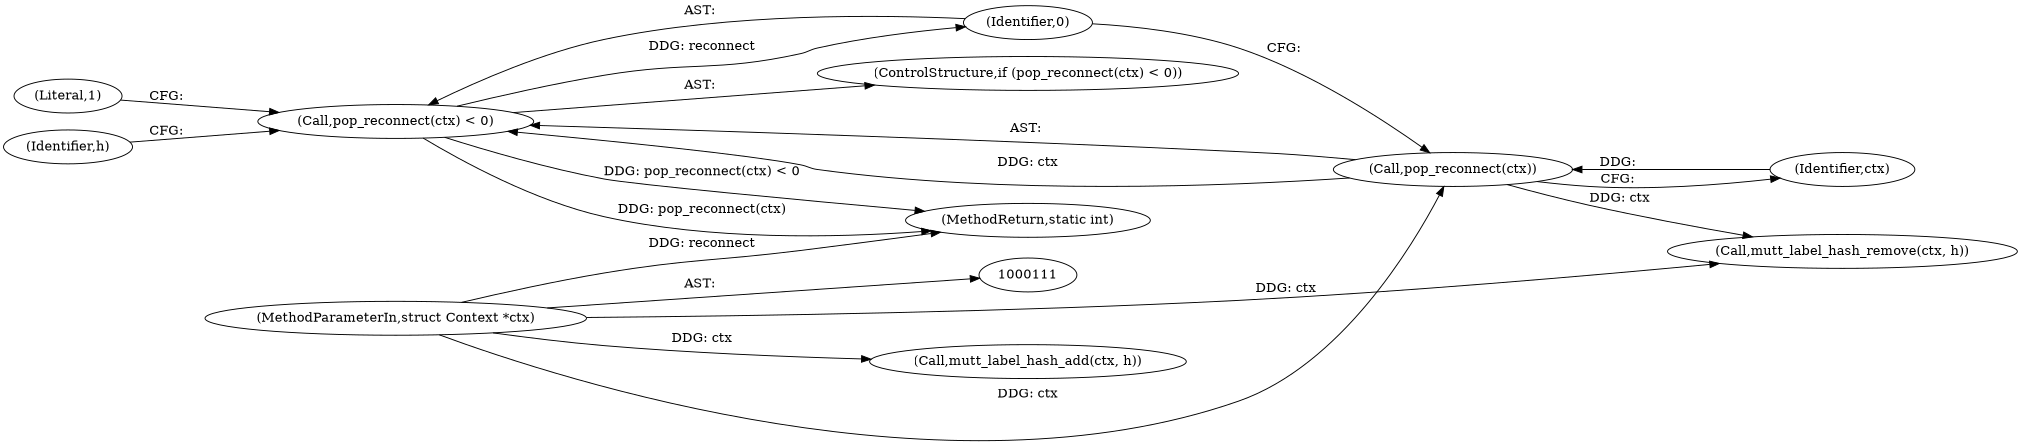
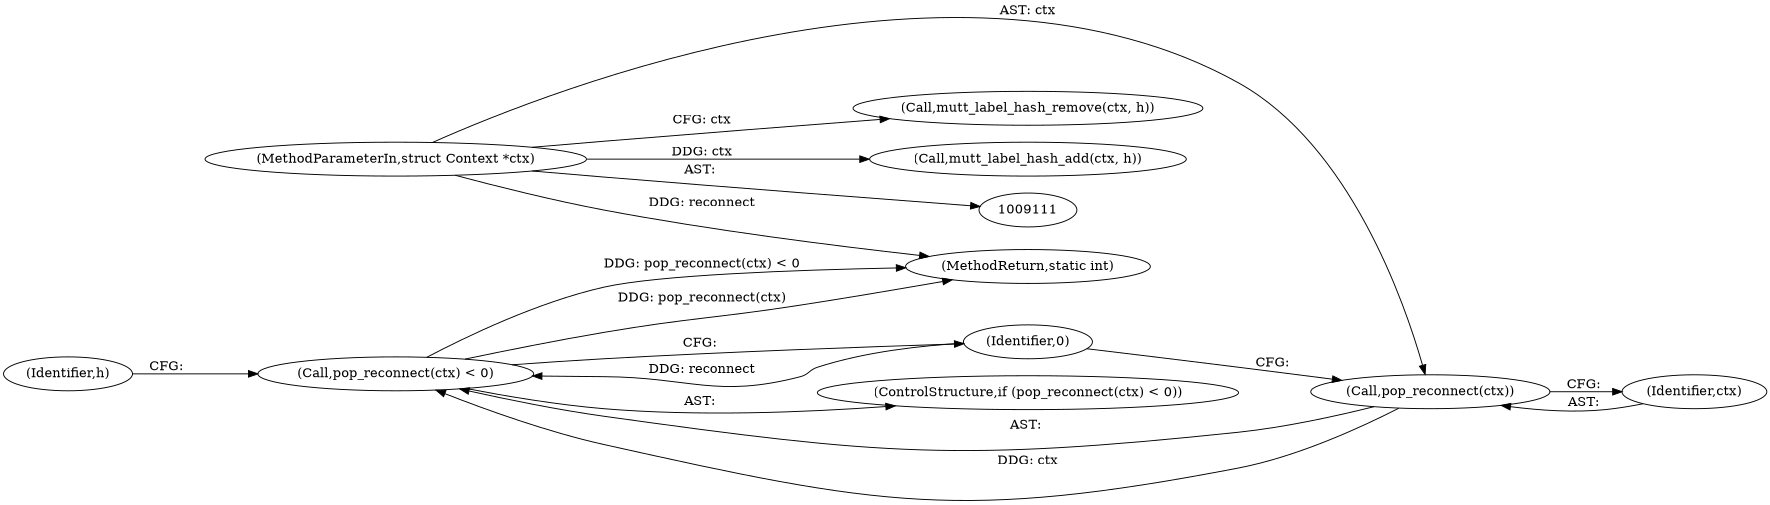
  digraph {
    rankdir=LR
    n1 [label="(Call,pop_reconnect(ctx) < 0)"]
    n2 [label="(Identifier,0)"]
    n3 [label="(ControlStructure,if (pop_reconnect(ctx) < 0))"]
    n4 [label="(MethodReturn,static int)"]
    n5 [label="(Call,pop_reconnect(ctx))"]
    n6 [label="(Call,mutt_label_hash_remove(ctx, h))"]
    n7 [label="(Identifier,ctx)"]
    n8 [label="(MethodParameterIn,struct Context *ctx)"]
    n9 [label="(Call,mutt_label_hash_add(ctx, h))"]
-   1000111
-   n11 [label="(Literal,1)"]
+   1000111 [label=1009111]
    n12 [label="(Identifier,h)"]
-   n1 -> n2 [label="DDG: reconnect"]
+   n1 -> n2 [label="CFG: "]
    n1 -> n3 [label="AST: "]
    n1 -> n4 [label="DDG: pop_reconnect(ctx) < 0"]
    n1 -> n4 [label="DDG: pop_reconnect(ctx)"]
-   n2 -> n1 [label="AST: "]
+   n2 -> n1 [label="DDG: reconnect"]
    n2 -> n5 [label="CFG: "]
    n5 -> n1 [label="AST: "]
    n5 -> n1 [label="DDG: ctx"]
-   n5 -> n6 [label="DDG: ctx"]
    n5 -> n7 [label="CFG: "]
-   n7 -> n5 [label="DDG: "]
+   n7 -> n5 [label="AST: "]
    n8 -> n4 [label="DDG: reconnect"]
-   n8 -> n5 [label="DDG: ctx"]
-   n8 -> n6 [label="DDG: ctx"]
+   n8 -> n5 [label="AST: ctx"]
+   n8 -> n6 [label="CFG: ctx"]
    n8 -> n9 [label="DDG: ctx"]
    n8 -> 1000111 [label="AST: "]
-   n11 -> n1 [label="CFG: "]
    n12 -> n1 [label="CFG: "]
  }
